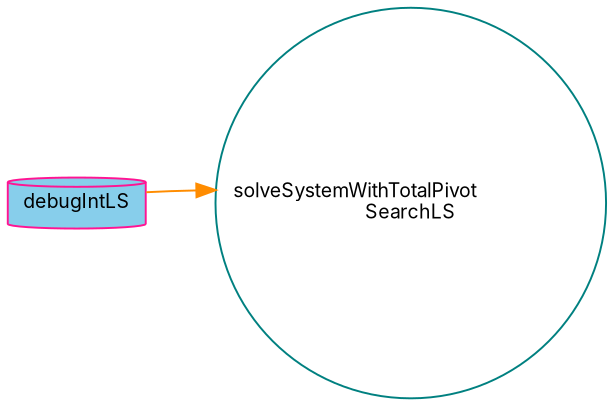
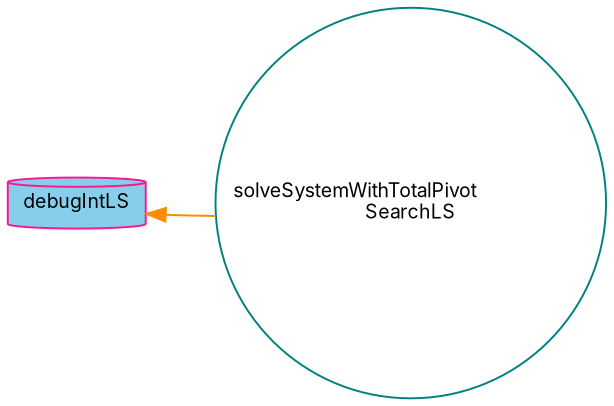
  digraph {
    rankdir=LR
    fontname=Inter
    node [fontname=Inter fontsize=10 style=filled]
    n1 [color=deeppink fillcolor=skyblue fontcolor=black height=0.2 label=debugIntLS shape=cylinder width=0.4]
    n2 [color=teal fillcolor=white height=0.2 label="solveSystemWithTotalPivot\lSearchLS" shape=circle width=0.4]
-   n2 -> n1 [color=darkorange dir=back fontname=Inter fontsize=10 labelfontname=Helvetica labelfontsize=10 style=solid]
+   n1 -> n2 [color=darkorange dir=back fontname=Inter fontsize=10 labelfontname=Helvetica labelfontsize=10 style=solid]
  }
